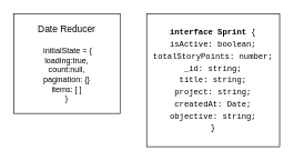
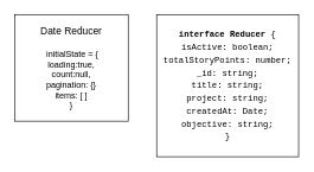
  <mxCell id="0" />
  <mxCell id="1" parent="0" />
  <mxCell id="2" value="" style="group" vertex="1" connectable="0" parent="1"><mxGeometry x="20" y="20" width="160" height="150" as="geometry" /></mxCell>
  <mxCell id="3" value="" style="rounded=0;whiteSpace=wrap;html=1;" vertex="1" parent="2"><mxGeometry width="160" height="150" as="geometry" /></mxCell>
  <mxCell id="4" value="&lt;font style=&quot;font-size: 14px&quot;&gt;Date Reducer&lt;br&gt;&lt;br&gt;&lt;/font&gt;&amp;nbsp;initialState = {&lt;br&gt;loading:true,&lt;br&gt;count:null,&lt;br&gt;pagination: {}&lt;br&gt;items: [ ]&lt;br&gt;&lt;div&gt;&lt;span&gt;}&lt;/span&gt;&lt;/div&gt;" style="text;html=1;strokeColor=none;fillColor=none;align=center;verticalAlign=middle;whiteSpace=wrap;rounded=0;" vertex="1" parent="2"><mxGeometry width="160" height="150" as="geometry" /></mxCell>
  <mxCell id="5" value="" style="whiteSpace=wrap;html=1;aspect=fixed;" vertex="1" parent="1"><mxGeometry x="220" y="20" width="200" height="200" as="geometry" /></mxCell>
- <mxCell id="6" value="&lt;div style=&quot;font-family: &amp;#34;menlo&amp;#34; , &amp;#34;monaco&amp;#34; , &amp;#34;courier new&amp;#34; , monospace ; line-height: 18px&quot;&gt;&lt;div&gt;&lt;span style=&quot;background-color: rgb(255 , 255 , 255)&quot;&gt;&lt;b&gt;interface Sprint&lt;/b&gt; {&lt;/span&gt;&lt;/div&gt;&lt;div&gt;&lt;span style=&quot;background-color: rgb(255 , 255 , 255)&quot;&gt;  &lt;span&gt;isActive&lt;/span&gt;: &lt;span&gt;boolean&lt;/span&gt;;&lt;/span&gt;&lt;/div&gt;&lt;div&gt;&lt;span style=&quot;background-color: rgb(255 , 255 , 255)&quot;&gt;  &lt;span&gt;totalStoryPoints&lt;/span&gt;: &lt;span&gt;number&lt;/span&gt;;&lt;/span&gt;&lt;/div&gt;&lt;div&gt;&lt;span style=&quot;background-color: rgb(255 , 255 , 255)&quot;&gt;  &lt;span&gt;_id&lt;/span&gt;: &lt;span&gt;string&lt;/span&gt;;&lt;/span&gt;&lt;/div&gt;&lt;div&gt;&lt;span style=&quot;background-color: rgb(255 , 255 , 255)&quot;&gt;  &lt;span&gt;title&lt;/span&gt;: &lt;span&gt;string&lt;/span&gt;;&lt;/span&gt;&lt;/div&gt;&lt;div&gt;&lt;span style=&quot;background-color: rgb(255 , 255 , 255)&quot;&gt;  &lt;span&gt;project&lt;/span&gt;: &lt;span&gt;string&lt;/span&gt;;&lt;/span&gt;&lt;/div&gt;&lt;div&gt;&lt;span style=&quot;background-color: rgb(255 , 255 , 255)&quot;&gt;  &lt;span&gt;createdAt&lt;/span&gt;: &lt;span&gt;Date&lt;/span&gt;;&lt;/span&gt;&lt;/div&gt;&lt;div&gt;&lt;span style=&quot;background-color: rgb(255 , 255 , 255)&quot;&gt;  &lt;span&gt;objective&lt;/span&gt;: &lt;span&gt;string&lt;/span&gt;;&lt;/span&gt;&lt;/div&gt;&lt;div&gt;&lt;span style=&quot;background-color: rgb(255 , 255 , 255)&quot;&gt;}&lt;/span&gt;&lt;/div&gt;&lt;/div&gt;" style="text;html=1;strokeColor=none;fillColor=none;align=center;verticalAlign=middle;whiteSpace=wrap;rounded=0;" vertex="1" parent="1"><mxGeometry x="220" y="20" width="200" height="200" as="geometry" /></mxCell>
+ <mxCell id="6" value="&lt;div style=&quot;font-family: &amp;#34;menlo&amp;#34; , &amp;#34;monaco&amp;#34; , &amp;#34;courier new&amp;#34; , monospace ; line-height: 18px&quot;&gt;&lt;div&gt;&lt;span style=&quot;background-color: rgb(255 , 255 , 255)&quot;&gt;&lt;b&gt;interface Reducer&lt;/b&gt; {&lt;/span&gt;&lt;/div&gt;&lt;div&gt;&lt;span style=&quot;background-color: rgb(255 , 255 , 255)&quot;&gt;  &lt;span&gt;isActive&lt;/span&gt;: &lt;span&gt;boolean&lt;/span&gt;;&lt;/span&gt;&lt;/div&gt;&lt;div&gt;&lt;span style=&quot;background-color: rgb(255 , 255 , 255)&quot;&gt;  &lt;span&gt;totalStoryPoints&lt;/span&gt;: &lt;span&gt;number&lt;/span&gt;;&lt;/span&gt;&lt;/div&gt;&lt;div&gt;&lt;span style=&quot;background-color: rgb(255 , 255 , 255)&quot;&gt;  &lt;span&gt;_id&lt;/span&gt;: &lt;span&gt;string&lt;/span&gt;;&lt;/span&gt;&lt;/div&gt;&lt;div&gt;&lt;span style=&quot;background-color: rgb(255 , 255 , 255)&quot;&gt;  &lt;span&gt;title&lt;/span&gt;: &lt;span&gt;string&lt;/span&gt;;&lt;/span&gt;&lt;/div&gt;&lt;div&gt;&lt;span style=&quot;background-color: rgb(255 , 255 , 255)&quot;&gt;  &lt;span&gt;project&lt;/span&gt;: &lt;span&gt;string&lt;/span&gt;;&lt;/span&gt;&lt;/div&gt;&lt;div&gt;&lt;span style=&quot;background-color: rgb(255 , 255 , 255)&quot;&gt;  &lt;span&gt;createdAt&lt;/span&gt;: &lt;span&gt;Date&lt;/span&gt;;&lt;/span&gt;&lt;/div&gt;&lt;div&gt;&lt;span style=&quot;background-color: rgb(255 , 255 , 255)&quot;&gt;  &lt;span&gt;objective&lt;/span&gt;: &lt;span&gt;string&lt;/span&gt;;&lt;/span&gt;&lt;/div&gt;&lt;div&gt;&lt;span style=&quot;background-color: rgb(255 , 255 , 255)&quot;&gt;}&lt;/span&gt;&lt;/div&gt;&lt;/div&gt;" style="text;html=1;strokeColor=none;fillColor=none;align=center;verticalAlign=middle;whiteSpace=wrap;rounded=0;" vertex="1" parent="1"><mxGeometry x="220" y="20" width="200" height="200" as="geometry" /></mxCell>
